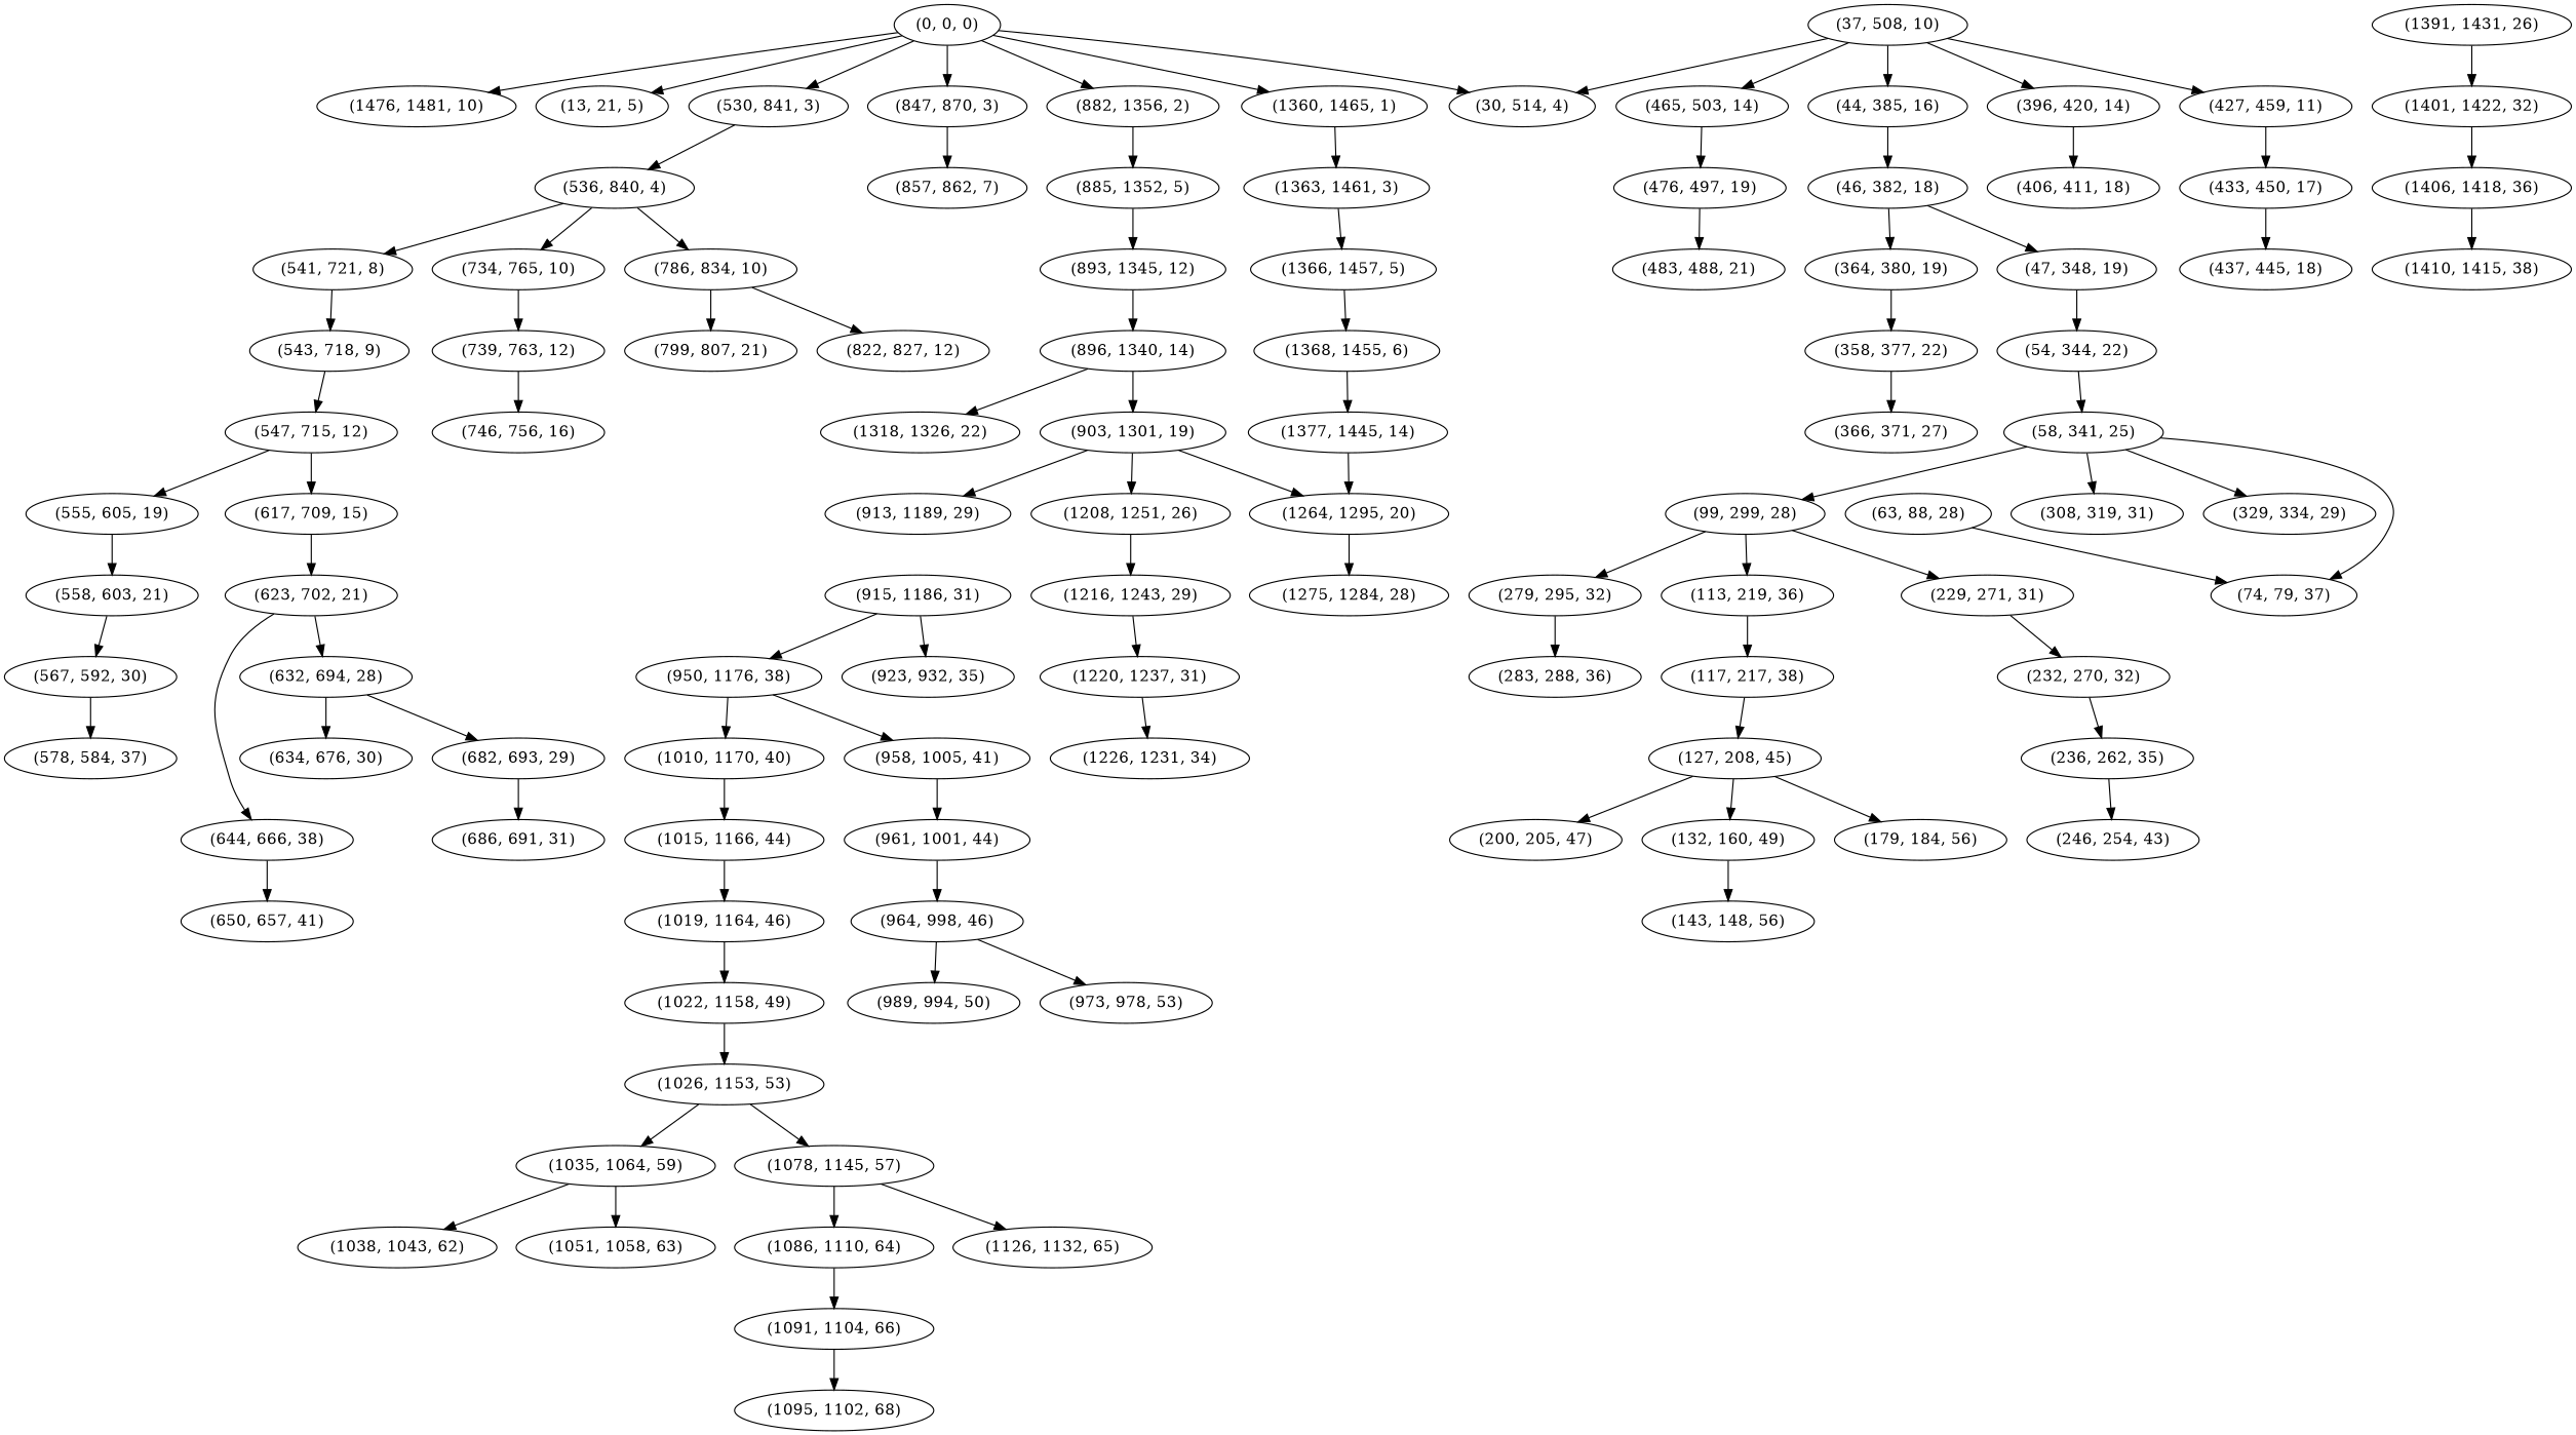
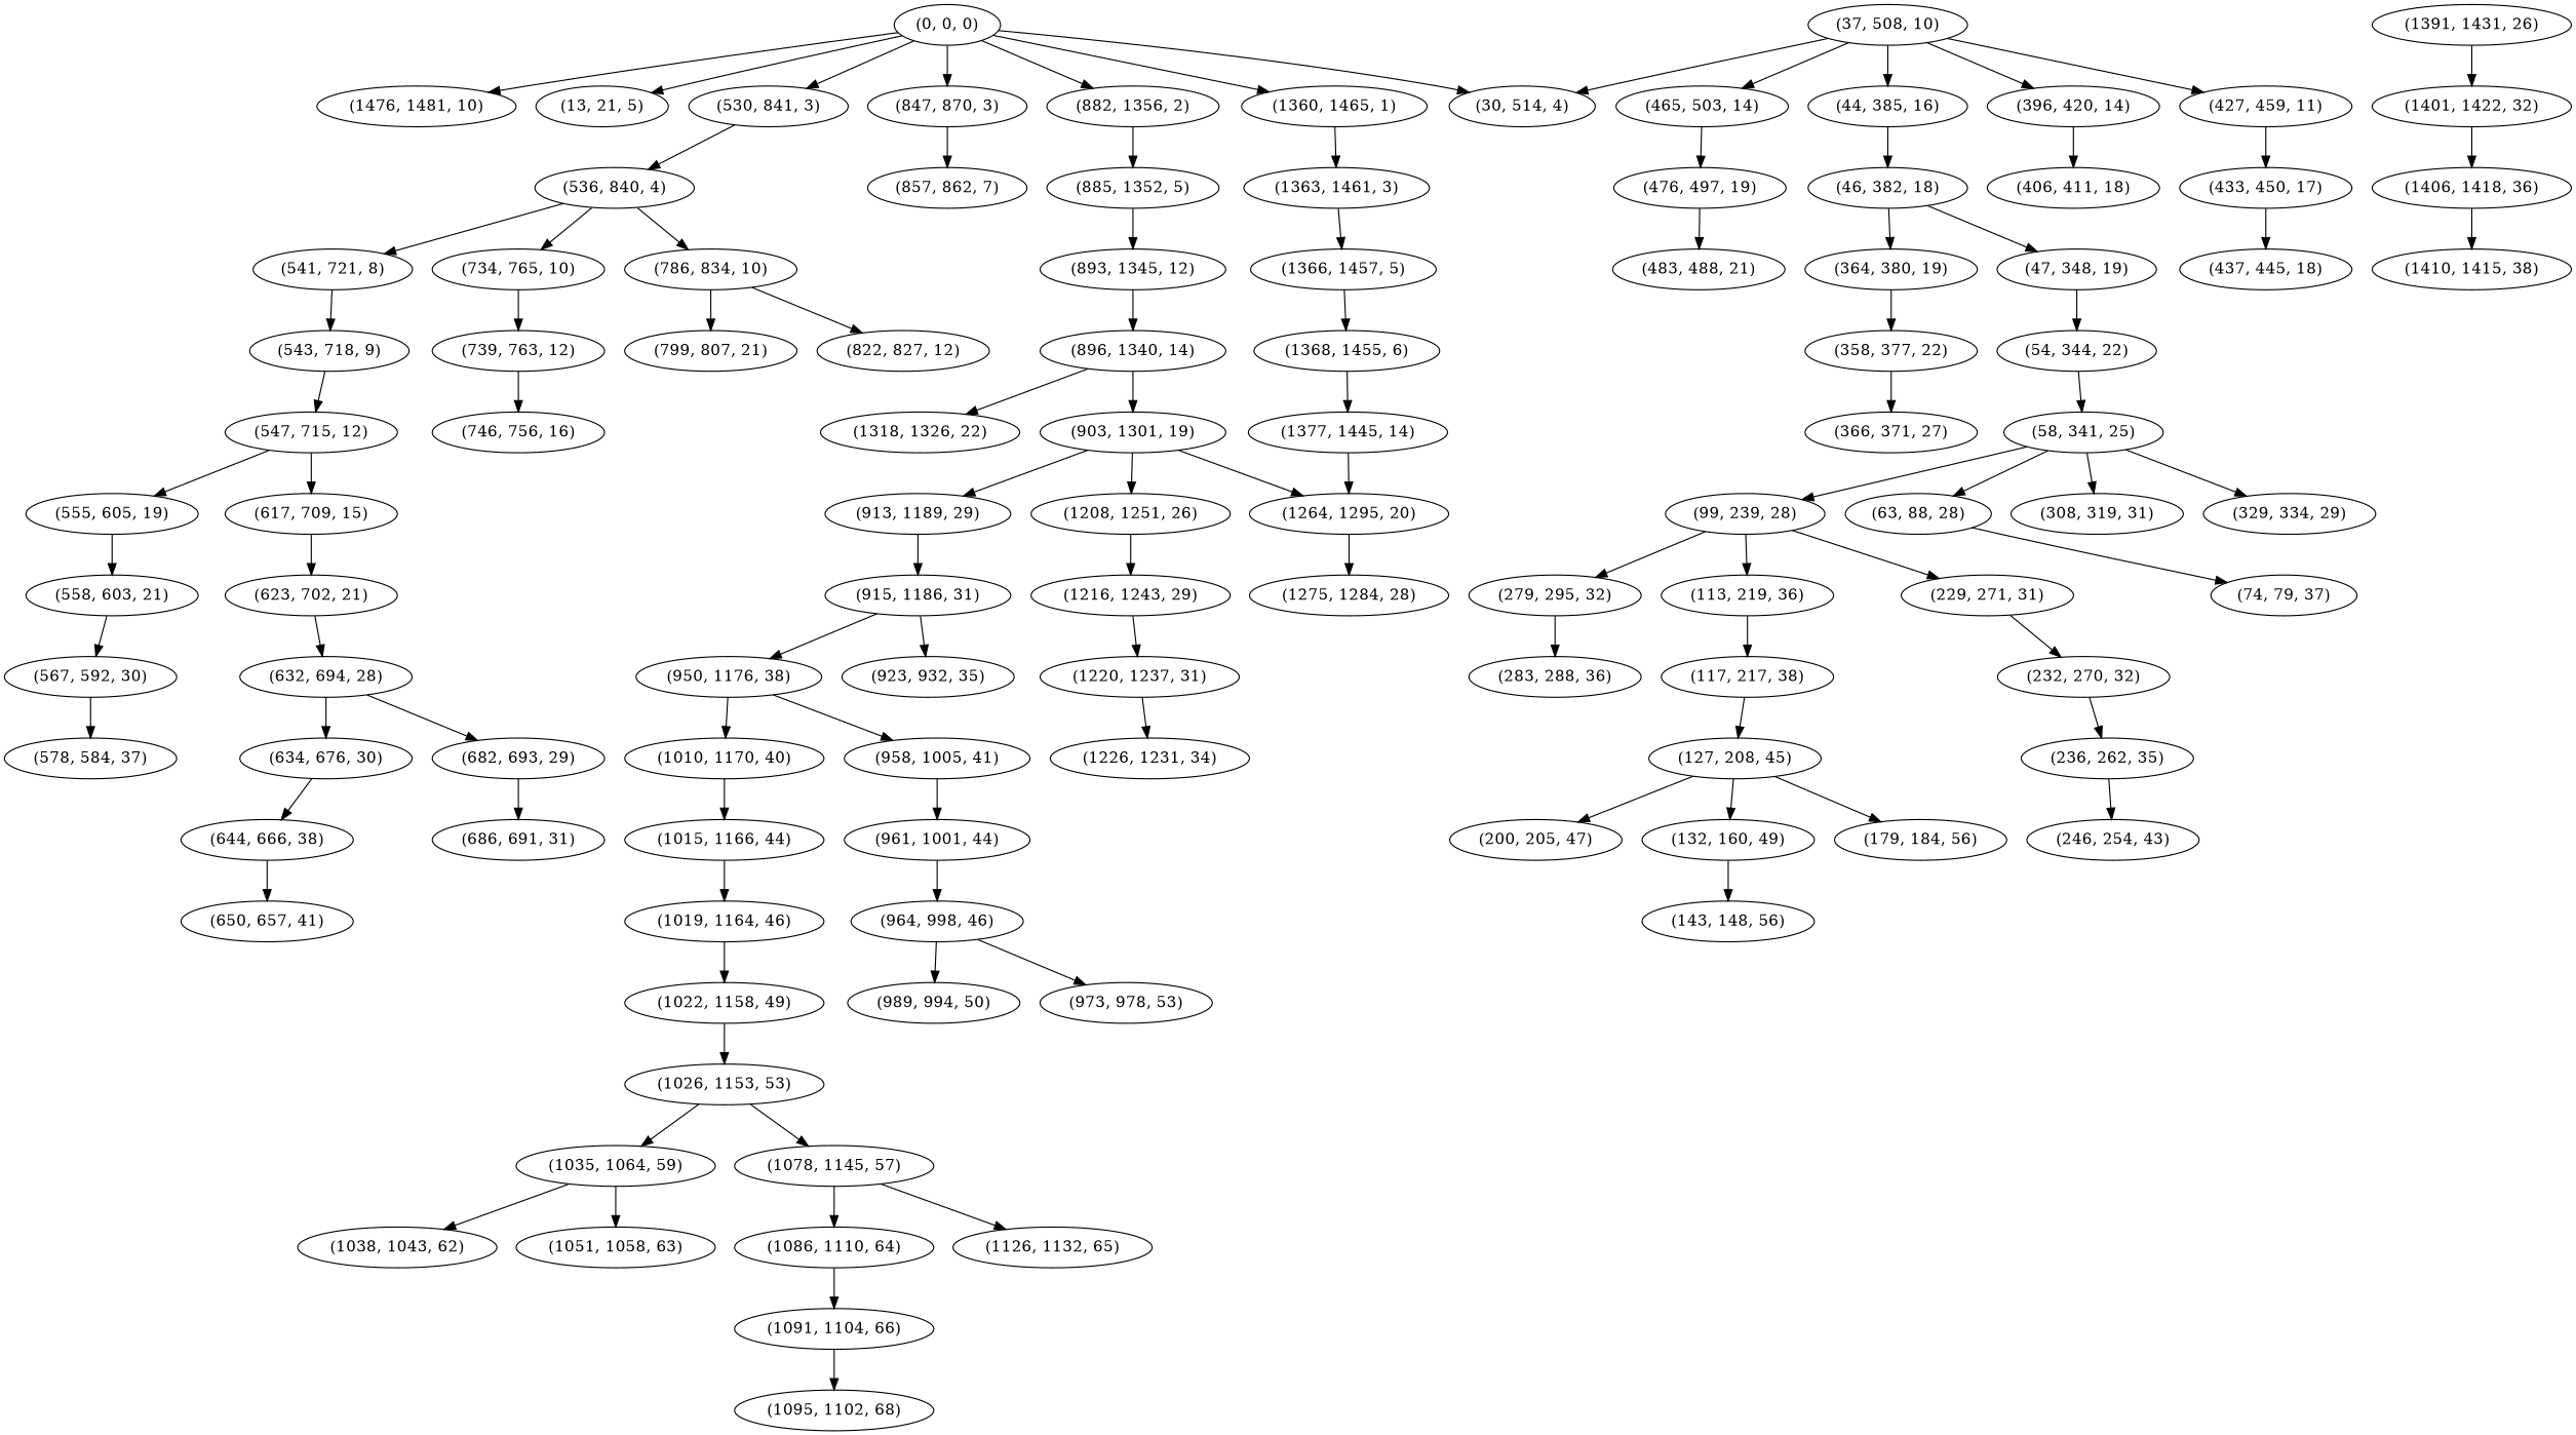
  digraph {
    "(0, 0, 0)"
    "(13, 21, 5)"
    "(30, 514, 4)"
    "(530, 841, 3)"
    "(847, 870, 3)"
    "(882, 1356, 2)"
    "(1360, 1465, 1)"
    "(1476, 1481, 10)"
    "(536, 840, 4)"
    "(857, 862, 7)"
    "(885, 1352, 5)"
    "(1363, 1461, 3)"
    "(37, 508, 10)"
    "(44, 385, 16)"
    "(396, 420, 14)"
    "(427, 459, 11)"
    "(465, 503, 14)"
    "(46, 382, 18)"
    "(406, 411, 18)"
    "(433, 450, 17)"
    "(476, 497, 19)"
    "(47, 348, 19)"
    n23 [label="(364, 380, 19)"]
    "(54, 344, 22)"
    "(358, 377, 22)"
    "(58, 341, 25)"
    "(63, 88, 28)"
-   "(99, 299, 28)"
+   "(99, 299, 28)" [label="(99, 239, 28)"]
    "(308, 319, 31)"
    "(329, 334, 29)"
    "(74, 79, 37)"
    "(113, 219, 36)"
    "(229, 271, 31)"
    "(279, 295, 32)"
    "(117, 217, 38)"
    "(232, 270, 32)"
    "(283, 288, 36)"
    "(127, 208, 45)"
    "(132, 160, 49)"
    "(179, 184, 56)"
    "(200, 205, 47)"
    "(143, 148, 56)"
    "(236, 262, 35)"
    "(246, 254, 43)"
    "(366, 371, 27)"
    "(437, 445, 18)"
    "(483, 488, 21)"
    "(541, 721, 8)"
    "(734, 765, 10)"
    "(786, 834, 10)"
    "(543, 718, 9)"
    "(739, 763, 12)"
    "(799, 807, 21)"
    "(822, 827, 12)"
    "(547, 715, 12)"
    "(555, 605, 19)"
    "(617, 709, 15)"
    "(558, 603, 21)"
    "(623, 702, 21)"
    "(567, 592, 30)"
    "(578, 584, 37)"
    "(632, 694, 28)"
    "(634, 676, 30)"
    "(682, 693, 29)"
    "(644, 666, 38)"
    "(686, 691, 31)"
    "(650, 657, 41)"
    "(746, 756, 16)"
    "(893, 1345, 12)"
    "(896, 1340, 14)"
    "(903, 1301, 19)"
    "(1318, 1326, 22)"
    "(913, 1189, 29)"
    "(1208, 1251, 26)"
    "(1264, 1295, 20)"
    "(915, 1186, 31)"
    "(1216, 1243, 29)"
    "(1275, 1284, 28)"
    "(923, 932, 35)"
    "(950, 1176, 38)"
    "(958, 1005, 41)"
    "(1010, 1170, 40)"
    "(961, 1001, 44)"
    "(1015, 1166, 44)"
    "(964, 998, 46)"
    "(973, 978, 53)"
    "(989, 994, 50)"
    "(1019, 1164, 46)"
    "(1022, 1158, 49)"
    "(1026, 1153, 53)"
    "(1035, 1064, 59)"
    "(1078, 1145, 57)"
    "(1038, 1043, 62)"
    "(1051, 1058, 63)"
    "(1086, 1110, 64)"
    "(1126, 1132, 65)"
    "(1091, 1104, 66)"
    "(1095, 1102, 68)"
    "(1220, 1237, 31)"
    "(1226, 1231, 34)"
    "(1366, 1457, 5)"
    "(1368, 1455, 6)"
    "(1377, 1445, 14)"
    "(1391, 1431, 26)"
    "(1401, 1422, 32)"
    "(1406, 1418, 36)"
    "(1410, 1415, 38)"
    "(0, 0, 0)" -> "(13, 21, 5)"
    "(0, 0, 0)" -> "(30, 514, 4)"
    "(0, 0, 0)" -> "(530, 841, 3)"
    "(0, 0, 0)" -> "(847, 870, 3)"
    "(0, 0, 0)" -> "(882, 1356, 2)"
    "(0, 0, 0)" -> "(1360, 1465, 1)"
    "(0, 0, 0)" -> "(1476, 1481, 10)"
    "(530, 841, 3)" -> "(536, 840, 4)"
    "(847, 870, 3)" -> "(857, 862, 7)"
    "(882, 1356, 2)" -> "(885, 1352, 5)"
    "(1360, 1465, 1)" -> "(1363, 1461, 3)"
    "(536, 840, 4)" -> "(541, 721, 8)"
    "(536, 840, 4)" -> "(734, 765, 10)"
    "(536, 840, 4)" -> "(786, 834, 10)"
    "(885, 1352, 5)" -> "(893, 1345, 12)"
    "(1363, 1461, 3)" -> "(1366, 1457, 5)"
    "(37, 508, 10)" -> "(30, 514, 4)"
    "(37, 508, 10)" -> "(44, 385, 16)"
    "(37, 508, 10)" -> "(396, 420, 14)"
    "(37, 508, 10)" -> "(427, 459, 11)"
    "(37, 508, 10)" -> "(465, 503, 14)"
    "(44, 385, 16)" -> "(46, 382, 18)"
    "(396, 420, 14)" -> "(406, 411, 18)"
    "(427, 459, 11)" -> "(433, 450, 17)"
    "(465, 503, 14)" -> "(476, 497, 19)"
    "(46, 382, 18)" -> "(47, 348, 19)"
    "(46, 382, 18)" -> n23
    "(433, 450, 17)" -> "(437, 445, 18)"
    "(476, 497, 19)" -> "(483, 488, 21)"
    "(47, 348, 19)" -> "(54, 344, 22)"
    n23 -> "(358, 377, 22)"
    "(54, 344, 22)" -> "(58, 341, 25)"
    "(358, 377, 22)" -> "(366, 371, 27)"
-   "(58, 341, 25)" -> "(74, 79, 37)"
+   "(58, 341, 25)" -> "(63, 88, 28)"
    "(58, 341, 25)" -> "(99, 299, 28)"
    "(58, 341, 25)" -> "(308, 319, 31)"
    "(58, 341, 25)" -> "(329, 334, 29)"
    "(63, 88, 28)" -> "(74, 79, 37)"
    "(99, 299, 28)" -> "(113, 219, 36)"
    "(99, 299, 28)" -> "(229, 271, 31)"
    "(99, 299, 28)" -> "(279, 295, 32)"
    "(113, 219, 36)" -> "(117, 217, 38)"
    "(229, 271, 31)" -> "(232, 270, 32)"
    "(279, 295, 32)" -> "(283, 288, 36)"
    "(117, 217, 38)" -> "(127, 208, 45)"
    "(232, 270, 32)" -> "(236, 262, 35)"
    "(127, 208, 45)" -> "(132, 160, 49)"
    "(127, 208, 45)" -> "(179, 184, 56)"
    "(127, 208, 45)" -> "(200, 205, 47)"
    "(132, 160, 49)" -> "(143, 148, 56)"
    "(236, 262, 35)" -> "(246, 254, 43)"
    "(541, 721, 8)" -> "(543, 718, 9)"
    "(734, 765, 10)" -> "(739, 763, 12)"
    "(786, 834, 10)" -> "(799, 807, 21)"
    "(786, 834, 10)" -> "(822, 827, 12)"
    "(543, 718, 9)" -> "(547, 715, 12)"
    "(739, 763, 12)" -> "(746, 756, 16)"
    "(547, 715, 12)" -> "(555, 605, 19)"
    "(547, 715, 12)" -> "(617, 709, 15)"
    "(555, 605, 19)" -> "(558, 603, 21)"
    "(617, 709, 15)" -> "(623, 702, 21)"
    "(558, 603, 21)" -> "(567, 592, 30)"
    "(623, 702, 21)" -> "(632, 694, 28)"
    "(567, 592, 30)" -> "(578, 584, 37)"
    "(632, 694, 28)" -> "(634, 676, 30)"
    "(632, 694, 28)" -> "(682, 693, 29)"
-   "(623, 702, 21)" -> "(644, 666, 38)"
+   "(634, 676, 30)" -> "(644, 666, 38)"
    "(682, 693, 29)" -> "(686, 691, 31)"
    "(644, 666, 38)" -> "(650, 657, 41)"
    "(893, 1345, 12)" -> "(896, 1340, 14)"
    "(896, 1340, 14)" -> "(903, 1301, 19)"
    "(896, 1340, 14)" -> "(1318, 1326, 22)"
    "(903, 1301, 19)" -> "(913, 1189, 29)"
    "(903, 1301, 19)" -> "(1208, 1251, 26)"
    "(903, 1301, 19)" -> "(1264, 1295, 20)"
+   "(913, 1189, 29)" -> "(915, 1186, 31)"
    "(1208, 1251, 26)" -> "(1216, 1243, 29)"
    "(1264, 1295, 20)" -> "(1275, 1284, 28)"
    "(915, 1186, 31)" -> "(923, 932, 35)"
    "(915, 1186, 31)" -> "(950, 1176, 38)"
    "(1216, 1243, 29)" -> "(1220, 1237, 31)"
    "(950, 1176, 38)" -> "(958, 1005, 41)"
    "(950, 1176, 38)" -> "(1010, 1170, 40)"
    "(958, 1005, 41)" -> "(961, 1001, 44)"
    "(1010, 1170, 40)" -> "(1015, 1166, 44)"
    "(961, 1001, 44)" -> "(964, 998, 46)"
    "(1015, 1166, 44)" -> "(1019, 1164, 46)"
    "(964, 998, 46)" -> "(973, 978, 53)"
    "(964, 998, 46)" -> "(989, 994, 50)"
    "(1019, 1164, 46)" -> "(1022, 1158, 49)"
    "(1022, 1158, 49)" -> "(1026, 1153, 53)"
    "(1026, 1153, 53)" -> "(1035, 1064, 59)"
    "(1026, 1153, 53)" -> "(1078, 1145, 57)"
    "(1035, 1064, 59)" -> "(1038, 1043, 62)"
    "(1035, 1064, 59)" -> "(1051, 1058, 63)"
    "(1078, 1145, 57)" -> "(1086, 1110, 64)"
    "(1078, 1145, 57)" -> "(1126, 1132, 65)"
    "(1086, 1110, 64)" -> "(1091, 1104, 66)"
    "(1091, 1104, 66)" -> "(1095, 1102, 68)"
    "(1220, 1237, 31)" -> "(1226, 1231, 34)"
    "(1366, 1457, 5)" -> "(1368, 1455, 6)"
    "(1368, 1455, 6)" -> "(1377, 1445, 14)"
    "(1377, 1445, 14)" -> "(1264, 1295, 20)"
    "(1391, 1431, 26)" -> "(1401, 1422, 32)"
    "(1401, 1422, 32)" -> "(1406, 1418, 36)"
    "(1406, 1418, 36)" -> "(1410, 1415, 38)"
  }
